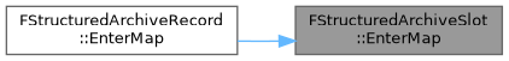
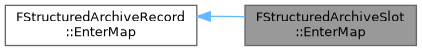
  digraph {
    rankdir=RL
    node [fontname=Helvetica fontsize=10 shape=box style=filled]
    n1 [color=gray40 fillcolor=grey60 fontcolor=black height=0.2 label="FStructuredArchiveSlot\l::EnterMap" width=0.4]
    n2 [color=grey40 fillcolor=white height=0.2 label="FStructuredArchiveRecord\l::EnterMap" width=0.4]
-   n1 -> n2 [color=steelblue1 dir=back fontname=Helvetica fontsize=10 labelfontname=Helvetica labelfontsize=10 style=solid]
+   n2 -> n1 [color=steelblue1 dir=back fontname=Helvetica fontsize=10 labelfontname=Helvetica labelfontsize=10 style=solid]
  }
